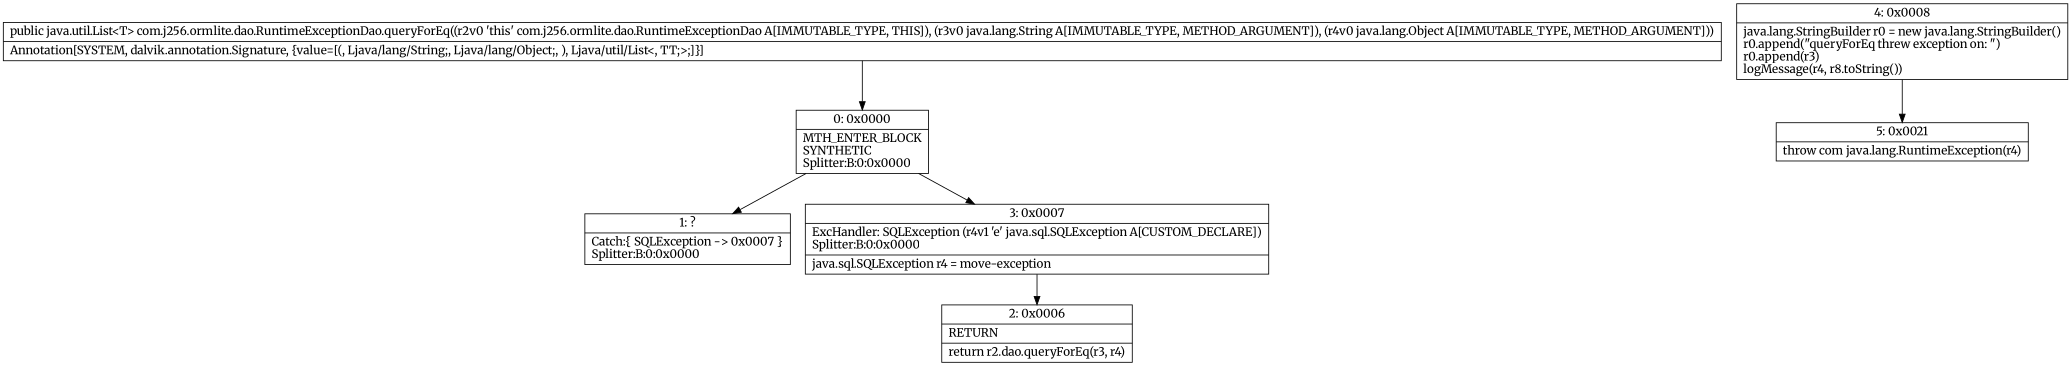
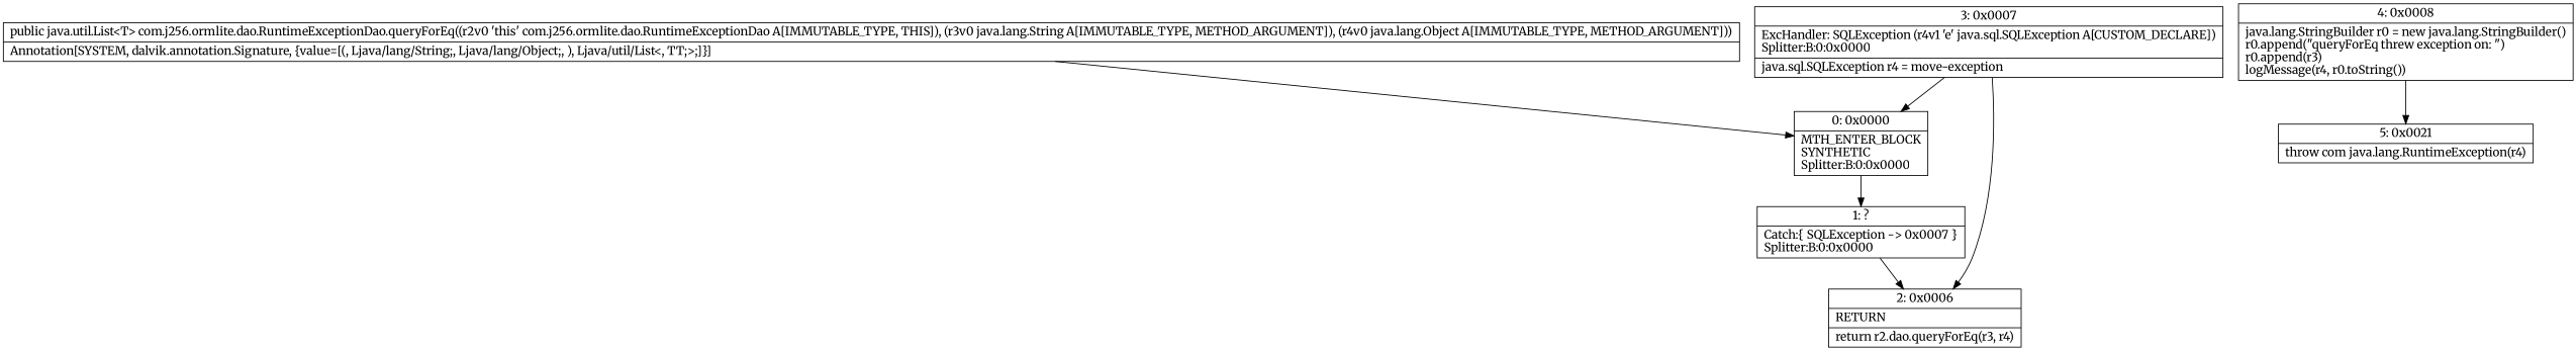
  digraph {
    fontname=Merriweather
    node [fontname=Merriweather shape=record]
    edge [fontname=Merriweather]
    n1 [label="{0\:\ 0x0000|MTH_ENTER_BLOCK\lSYNTHETIC\lSplitter:B:0:0x0000\l}"]
    n2 [label="{1\:\ ?|Catch:\{ SQLException \-\> 0x0007 \}\lSplitter:B:0:0x0000\l}"]
    n3 [label="{3\:\ 0x0007|ExcHandler: SQLException (r4v1 'e' java.sql.SQLException A[CUSTOM_DECLARE])\lSplitter:B:0:0x0000\l|java.sql.SQLException r4 = move\-exception\l}"]
    n4 [label="{2\:\ 0x0006|RETURN\l|return r2.dao.queryForEq(r3, r4)\l}"]
-   n5 [label="{4\:\ 0x0008|java.lang.StringBuilder r0 = new java.lang.StringBuilder()\lr0.append(\"queryForEq threw exception on: \")\lr0.append(r3)\llogMessage(r4, r8.toString())\l}"]
+   n5 [label="{4\:\ 0x0008|java.lang.StringBuilder r0 = new java.lang.StringBuilder()\lr0.append(\"queryForEq threw exception on: \")\lr0.append(r3)\llogMessage(r4, r0.toString())\l}"]
    n6 [label="{5\:\ 0x0021|throw com java.lang.RuntimeException(r4)\l}"]
    n7 [label="{public java.util.List\<T\> com.j256.ormlite.dao.RuntimeExceptionDao.queryForEq((r2v0 'this' com.j256.ormlite.dao.RuntimeExceptionDao A[IMMUTABLE_TYPE, THIS]), (r3v0 java.lang.String A[IMMUTABLE_TYPE, METHOD_ARGUMENT]), (r4v0 java.lang.Object A[IMMUTABLE_TYPE, METHOD_ARGUMENT]))  | Annotation[SYSTEM, dalvik.annotation.Signature, \{value=[(, Ljava\/lang\/String;, Ljava\/lang\/Object;, ), Ljava\/util\/List\<, TT;\>;]\}]\l}"]
    n1 -> n2
-   n1 -> n3
+   n3 -> n1
+   n2 -> n4
    n3 -> n4
    n5 -> n6
    n7 -> n1
  }
